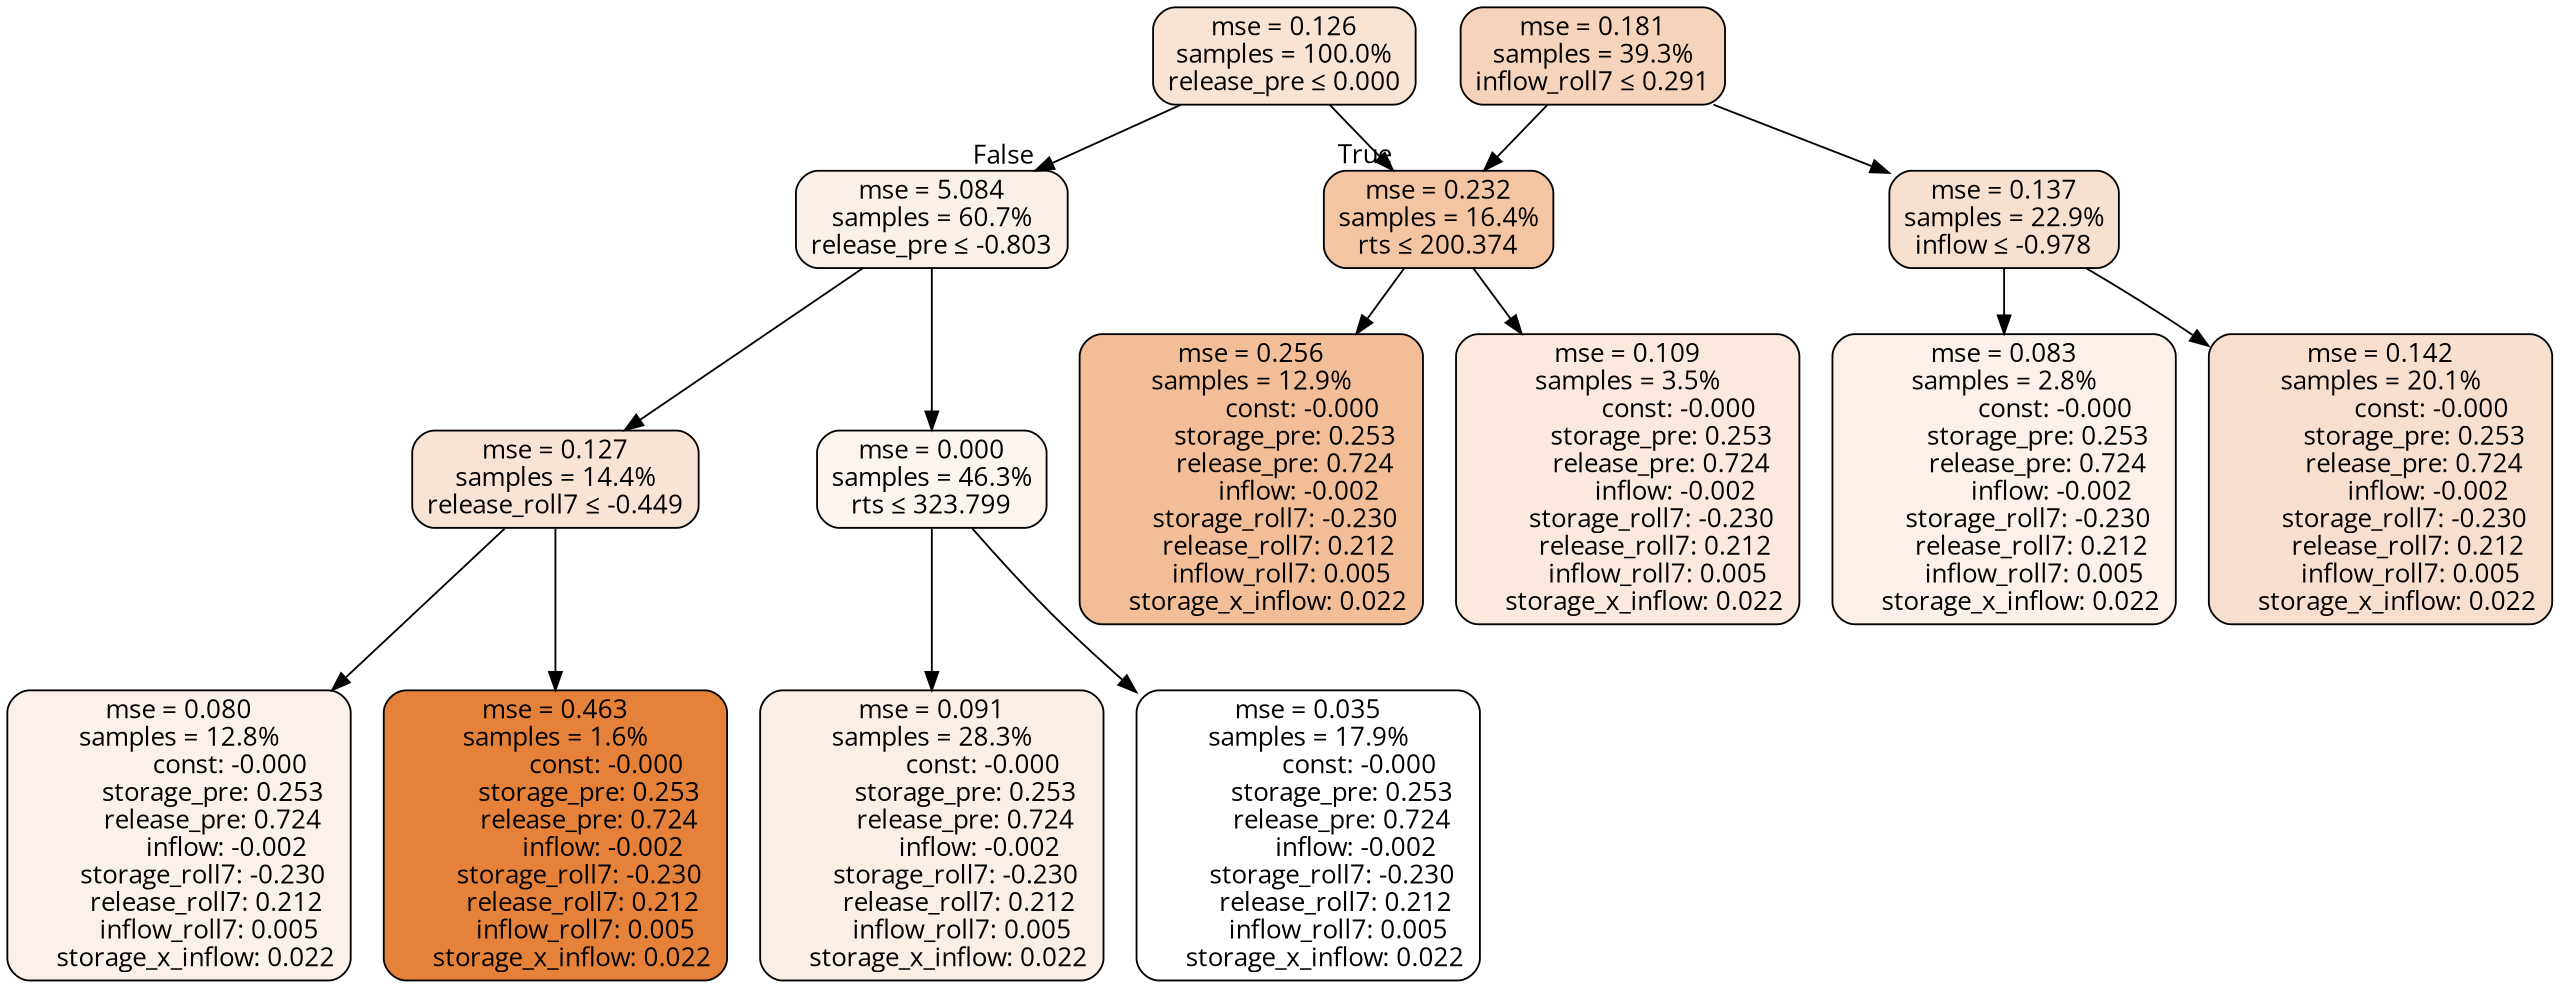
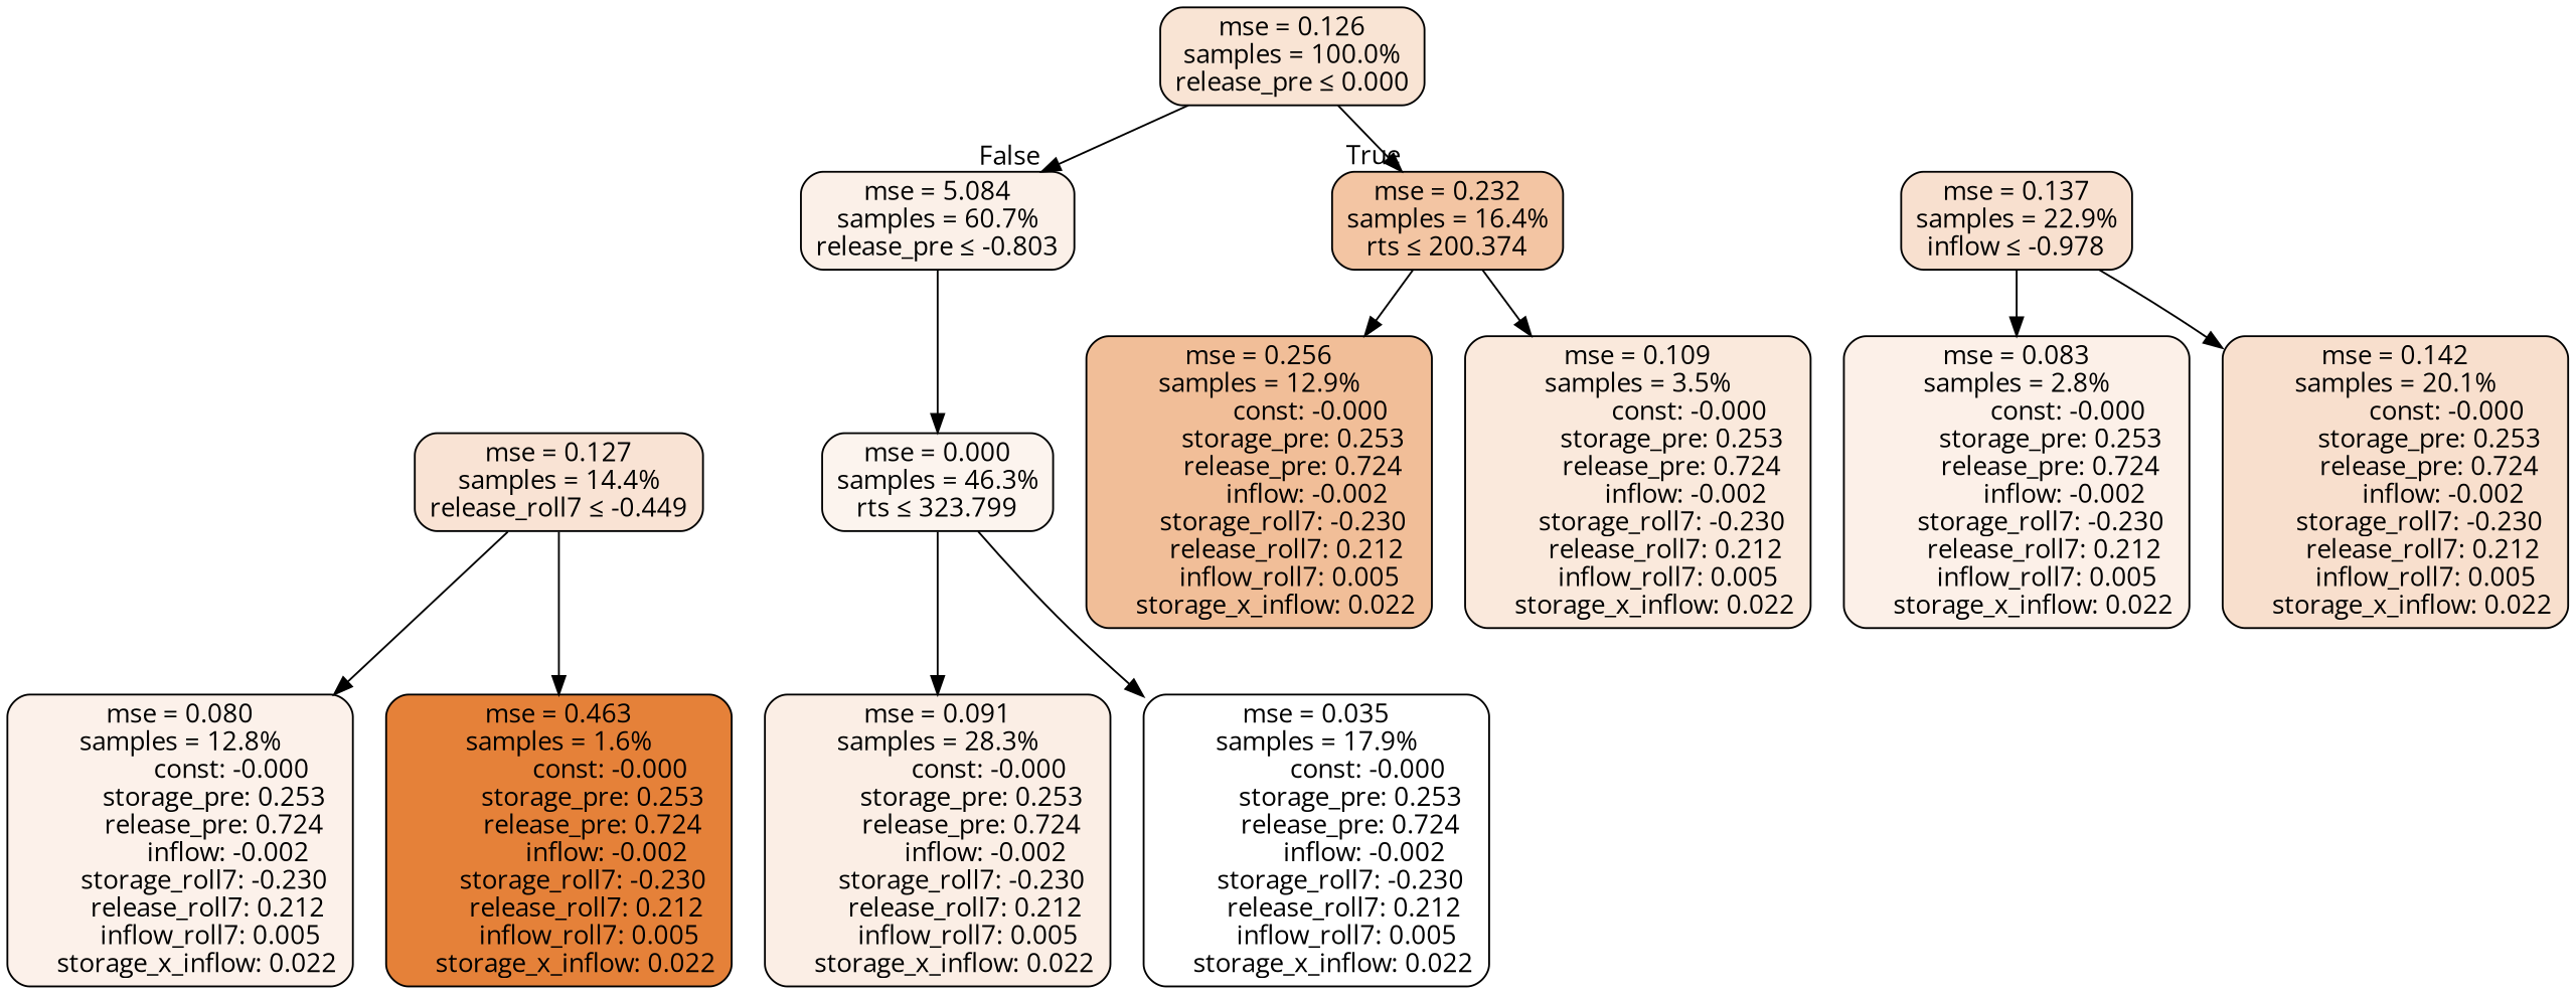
  digraph {
    fontname="Open Sans"
    node [color=black fontname="Open Sans" shape=rectangle style="filled, rounded"]
    edge [fontname="Open Sans"]
    n1 [fillcolor="#f9e4d4" label="mse = 0.126\nsamples = 100.0%\nrelease_pre &le; 0.000"]
    n2 [fillcolor="#fbf0e8" label="mse = 5.084\nsamples = 60.7%\nrelease_pre &le; -0.803"]
    n3 [fillcolor="#f3c5a3" label="mse = 0.232\nsamples = 16.4%\nrts &le; 200.374"]
    n4 [fillcolor="#f9e3d4" label="mse = 0.127\nsamples = 14.4%\nrelease_roll7 &le; -0.449"]
    n5 [fillcolor="#fcf4ee" label="mse = 0.000\nsamples = 46.3%\nrts &le; 323.799"]
-   n6 [fillcolor="#f6d3bb" label="mse = 0.181\nsamples = 39.3%\ninflow_roll7 &le; 0.291"]
    n7 [fillcolor="#f8e0cf" label="mse = 0.137\nsamples = 22.9%\ninflow &le; -0.978"]
    n8 [fillcolor="#fcf1ea" label="mse = 0.080\nsamples = 12.8%\n               const: -0.000\n          storage_pre: 0.253\n          release_pre: 0.724\n              inflow: -0.002\n       storage_roll7: -0.230\n        release_roll7: 0.212\n         inflow_roll7: 0.005\n     storage_x_inflow: 0.022"]
    n9 [fillcolor="#e58139" label="mse = 0.463\nsamples = 1.6%\n               const: -0.000\n          storage_pre: 0.253\n          release_pre: 0.724\n              inflow: -0.002\n       storage_roll7: -0.230\n        release_roll7: 0.212\n         inflow_roll7: 0.005\n     storage_x_inflow: 0.022"]
    n10 [fillcolor="#fbeee5" label="mse = 0.091\nsamples = 28.3%\n               const: -0.000\n          storage_pre: 0.253\n          release_pre: 0.724\n              inflow: -0.002\n       storage_roll7: -0.230\n        release_roll7: 0.212\n         inflow_roll7: 0.005\n     storage_x_inflow: 0.022"]
    n11 [fillcolor="#ffffff" label="mse = 0.035\nsamples = 17.9%\n               const: -0.000\n          storage_pre: 0.253\n          release_pre: 0.724\n              inflow: -0.002\n       storage_roll7: -0.230\n        release_roll7: 0.212\n         inflow_roll7: 0.005\n     storage_x_inflow: 0.022"]
    n12 [fillcolor="#fcf0e8" label="mse = 0.083\nsamples = 2.8%\n               const: -0.000\n          storage_pre: 0.253\n          release_pre: 0.724\n              inflow: -0.002\n       storage_roll7: -0.230\n        release_roll7: 0.212\n         inflow_roll7: 0.005\n     storage_x_inflow: 0.022"]
    n13 [fillcolor="#f8dfcd" label="mse = 0.142\nsamples = 20.1%\n               const: -0.000\n          storage_pre: 0.253\n          release_pre: 0.724\n              inflow: -0.002\n       storage_roll7: -0.230\n        release_roll7: 0.212\n         inflow_roll7: 0.005\n     storage_x_inflow: 0.022"]
    n14 [fillcolor="#f1be98" label="mse = 0.256\nsamples = 12.9%\n               const: -0.000\n          storage_pre: 0.253\n          release_pre: 0.724\n              inflow: -0.002\n       storage_roll7: -0.230\n        release_roll7: 0.212\n         inflow_roll7: 0.005\n     storage_x_inflow: 0.022"]
    n15 [fillcolor="#fae9dc" label="mse = 0.109\nsamples = 3.5%\n               const: -0.000\n          storage_pre: 0.253\n          release_pre: 0.724\n              inflow: -0.002\n       storage_roll7: -0.230\n        release_roll7: 0.212\n         inflow_roll7: 0.005\n     storage_x_inflow: 0.022"]
    n1 -> n2 [headlabel=False labelangle=45 labeldistance=2.5]
    n1 -> n3 [headlabel=True labelangle=-45 labeldistance=2.5]
-   n2 -> n4
    n2 -> n5
    n3 -> n14
    n3 -> n15
    n4 -> n8
    n4 -> n9
    n5 -> n10
    n5 -> n11
-   n6 -> n3
-   n6 -> n7
    n7 -> n12
    n7 -> n13
  }
